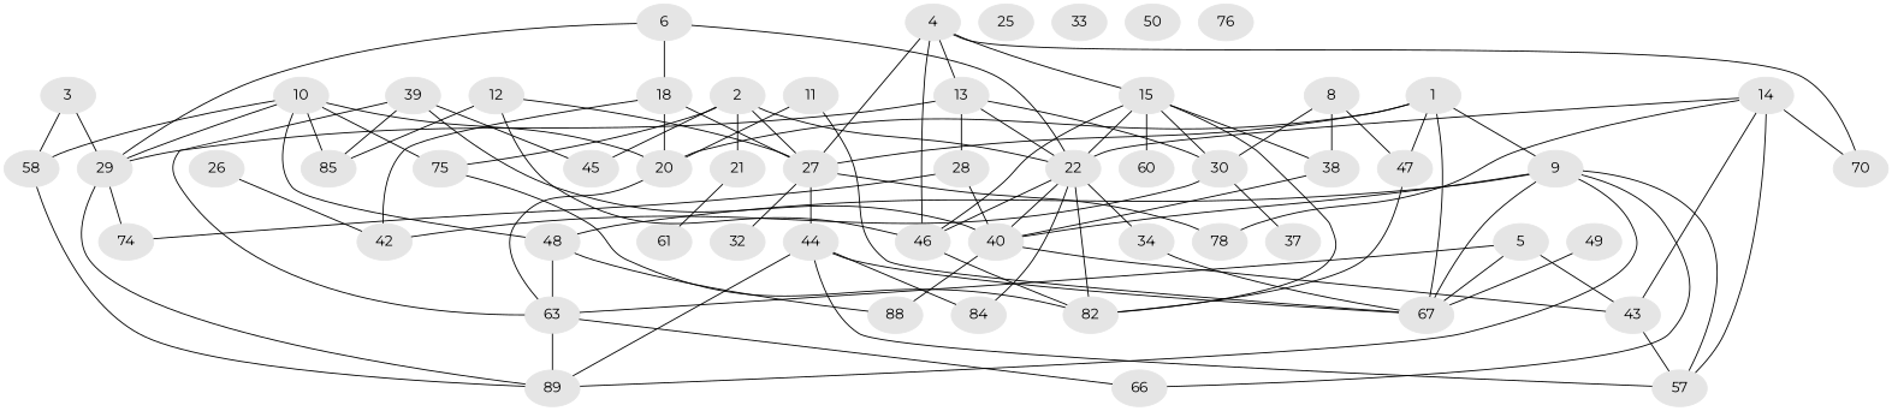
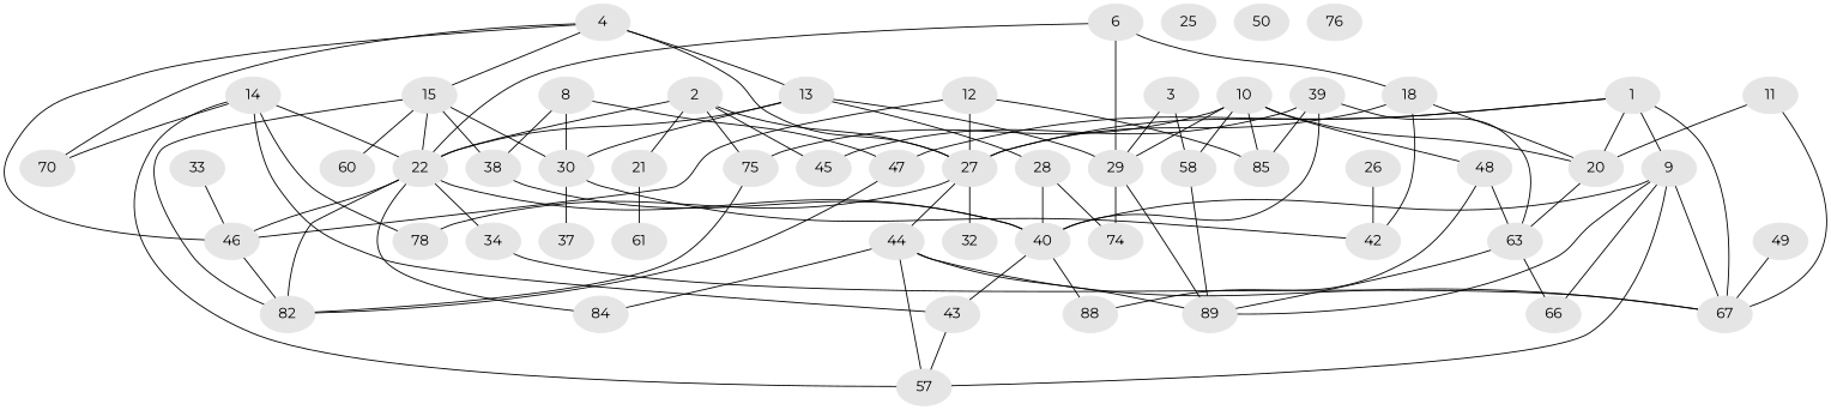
  graph {
    fontname=Montserrat
    node [color=gray90 fontname=Montserrat style=filled]
    edge [fontname=Montserrat]
    1 [super="+19"]
    9 [super="+72"]
    20 [super="+62"]
    27 [super="+54"]
    47 [super="+55"]
    67 [super="+86"]
    40 [super="+53"]
    48 [super="+52"]
    57 [super="+79"]
    66
    n11 [label=89 super="+73"]
    63 [super="+81"]
    78
    32
    44 [super="+87"]
    82 [super="+90"]
    2 [super="+24"]
    21
    22 [super="+92"]
    45
    75 [super="+77"]
    n22 [label=61]
    46 [super="+51"]
    34
    84
    3 [super="+16"]
    29 [super="+83"]
    58
    74
    4 [super="+91"]
    13 [super="+17"]
    15 [super="+31"]
    70
    30 [super="+80"]
    28 [super="+71"]
    38
    60 [super="+65"]
-   5 [super="+36"]
    43 [super="+61"]
    18 [super="+23"]
    42
    6
    8 [super="+56"]
    37
    88
    10 [super="+59"]
    85
    11 [super="+35"]
    12 [super="+41"]
    14 [super="+89"]
    25
    26
    33
    39 [super="+64"]
    49
    50
    76
    1 -- 9
    1 -- 20
    1 -- 27
    1 -- 47
    1 -- 67 [weight=2]
    9 -- 67
    9 -- 40
-   9 -- 48
    9 -- 57
    9 -- 66
    9 -- n11
    20 -- 63
    27 -- 78
    27 -- 32
    27 -- 44
    47 -- 82
    40 -- 43
    40 -- 88
    48 -- 63
    48 -- 88
    63 -- 66
    63 -- n11
    44 -- 67
    44 -- 57
    44 -- n11
    44 -- 84
    2 -- 27
    2 -- 21
    2 -- 22
    2 -- 45
    2 -- 75
    21 -- n22
    22 -- 40
    22 -- 82
    22 -- 46
    22 -- 34
    22 -- 84
    75 -- 82
    46 -- 82
    34 -- 67
    3 -- 29
    3 -- 58
    29 -- n11
    29 -- 74
    58 -- n11
    4 -- 27 [weight=2]
    4 -- 46
    4 -- 13
    4 -- 15
    4 -- 70
    13 -- 22
    13 -- 29
    13 -- 30
    13 -- 28
    15 -- 82
    15 -- 22
-   15 -- 46
+   33 -- 46
    15 -- 30
    15 -- 38
    15 -- 60
    30 -- 42
    30 -- 37
    28 -- 40
    28 -- 74
    38 -- 40
-   5 -- 67
-   5 -- 63
-   5 -- 43
    43 -- 57
    18 -- 20
    18 -- 27
    18 -- 42
    6 -- 22
    6 -- 29
    6 -- 18
    8 -- 47
    8 -- 30
    8 -- 38
    10 -- 20
    10 -- 48
    10 -- 75
    10 -- 29
    10 -- 58
    10 -- 85
    11 -- 20
    11 -- 67
    12 -- 27
    12 -- 46
    12 -- 85
    14 -- 57
    14 -- 78
    14 -- 22
    14 -- 70
    14 -- 43
    26 -- 42
    39 -- 40
    39 -- 63
    39 -- 45
    39 -- 85
    49 -- 67
  }
